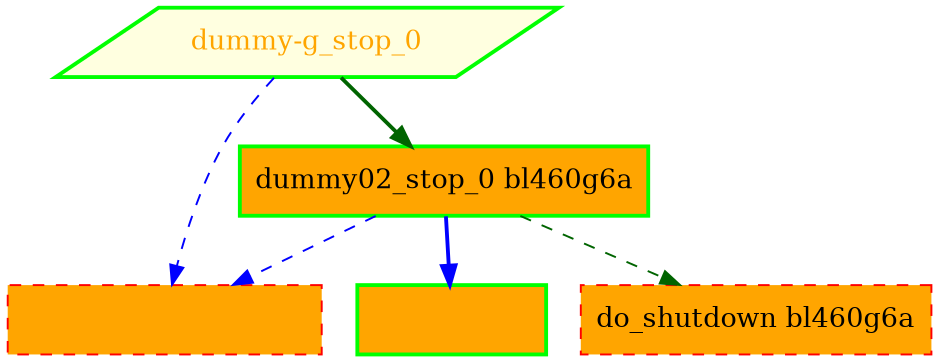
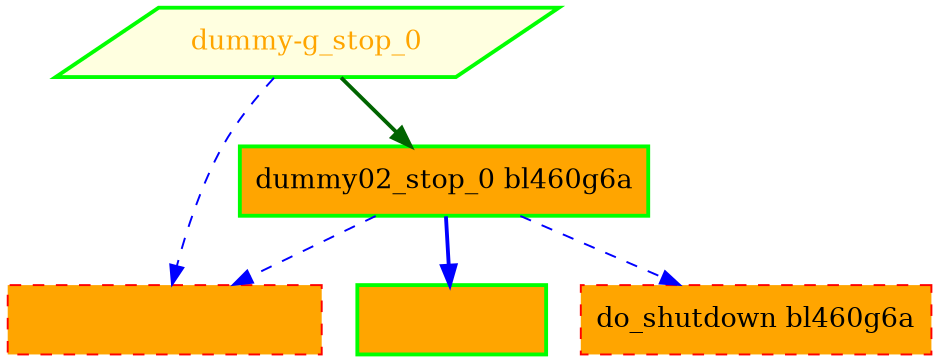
  digraph {
    node [color=green fontcolor=orange style="bold,filled" fillcolor=orange shape=box]
    edge [style=dashed color=blue]
    all_stopped
    "do_shutdown bl460g6a" [color=red fontcolor=black style="dashed,filled"]
    "dummy-g_stop_0" [fillcolor=lightyellow shape=parallelogram]
    "dummy-g_stopped_0" [color=red style="dashed,filled"]
    "dummy02_stop_0 bl460g6a" [fontcolor=black]
    "dummy-g_stop_0" -> "dummy-g_stopped_0"
    "dummy-g_stop_0" -> "dummy02_stop_0 bl460g6a" [style=bold color=darkgreen]
    "dummy02_stop_0 bl460g6a" -> all_stopped [style=bold]
-   "dummy02_stop_0 bl460g6a" -> "do_shutdown bl460g6a" [color=darkgreen]
+   "dummy02_stop_0 bl460g6a" -> "do_shutdown bl460g6a"
    "dummy02_stop_0 bl460g6a" -> "dummy-g_stopped_0"
  }
